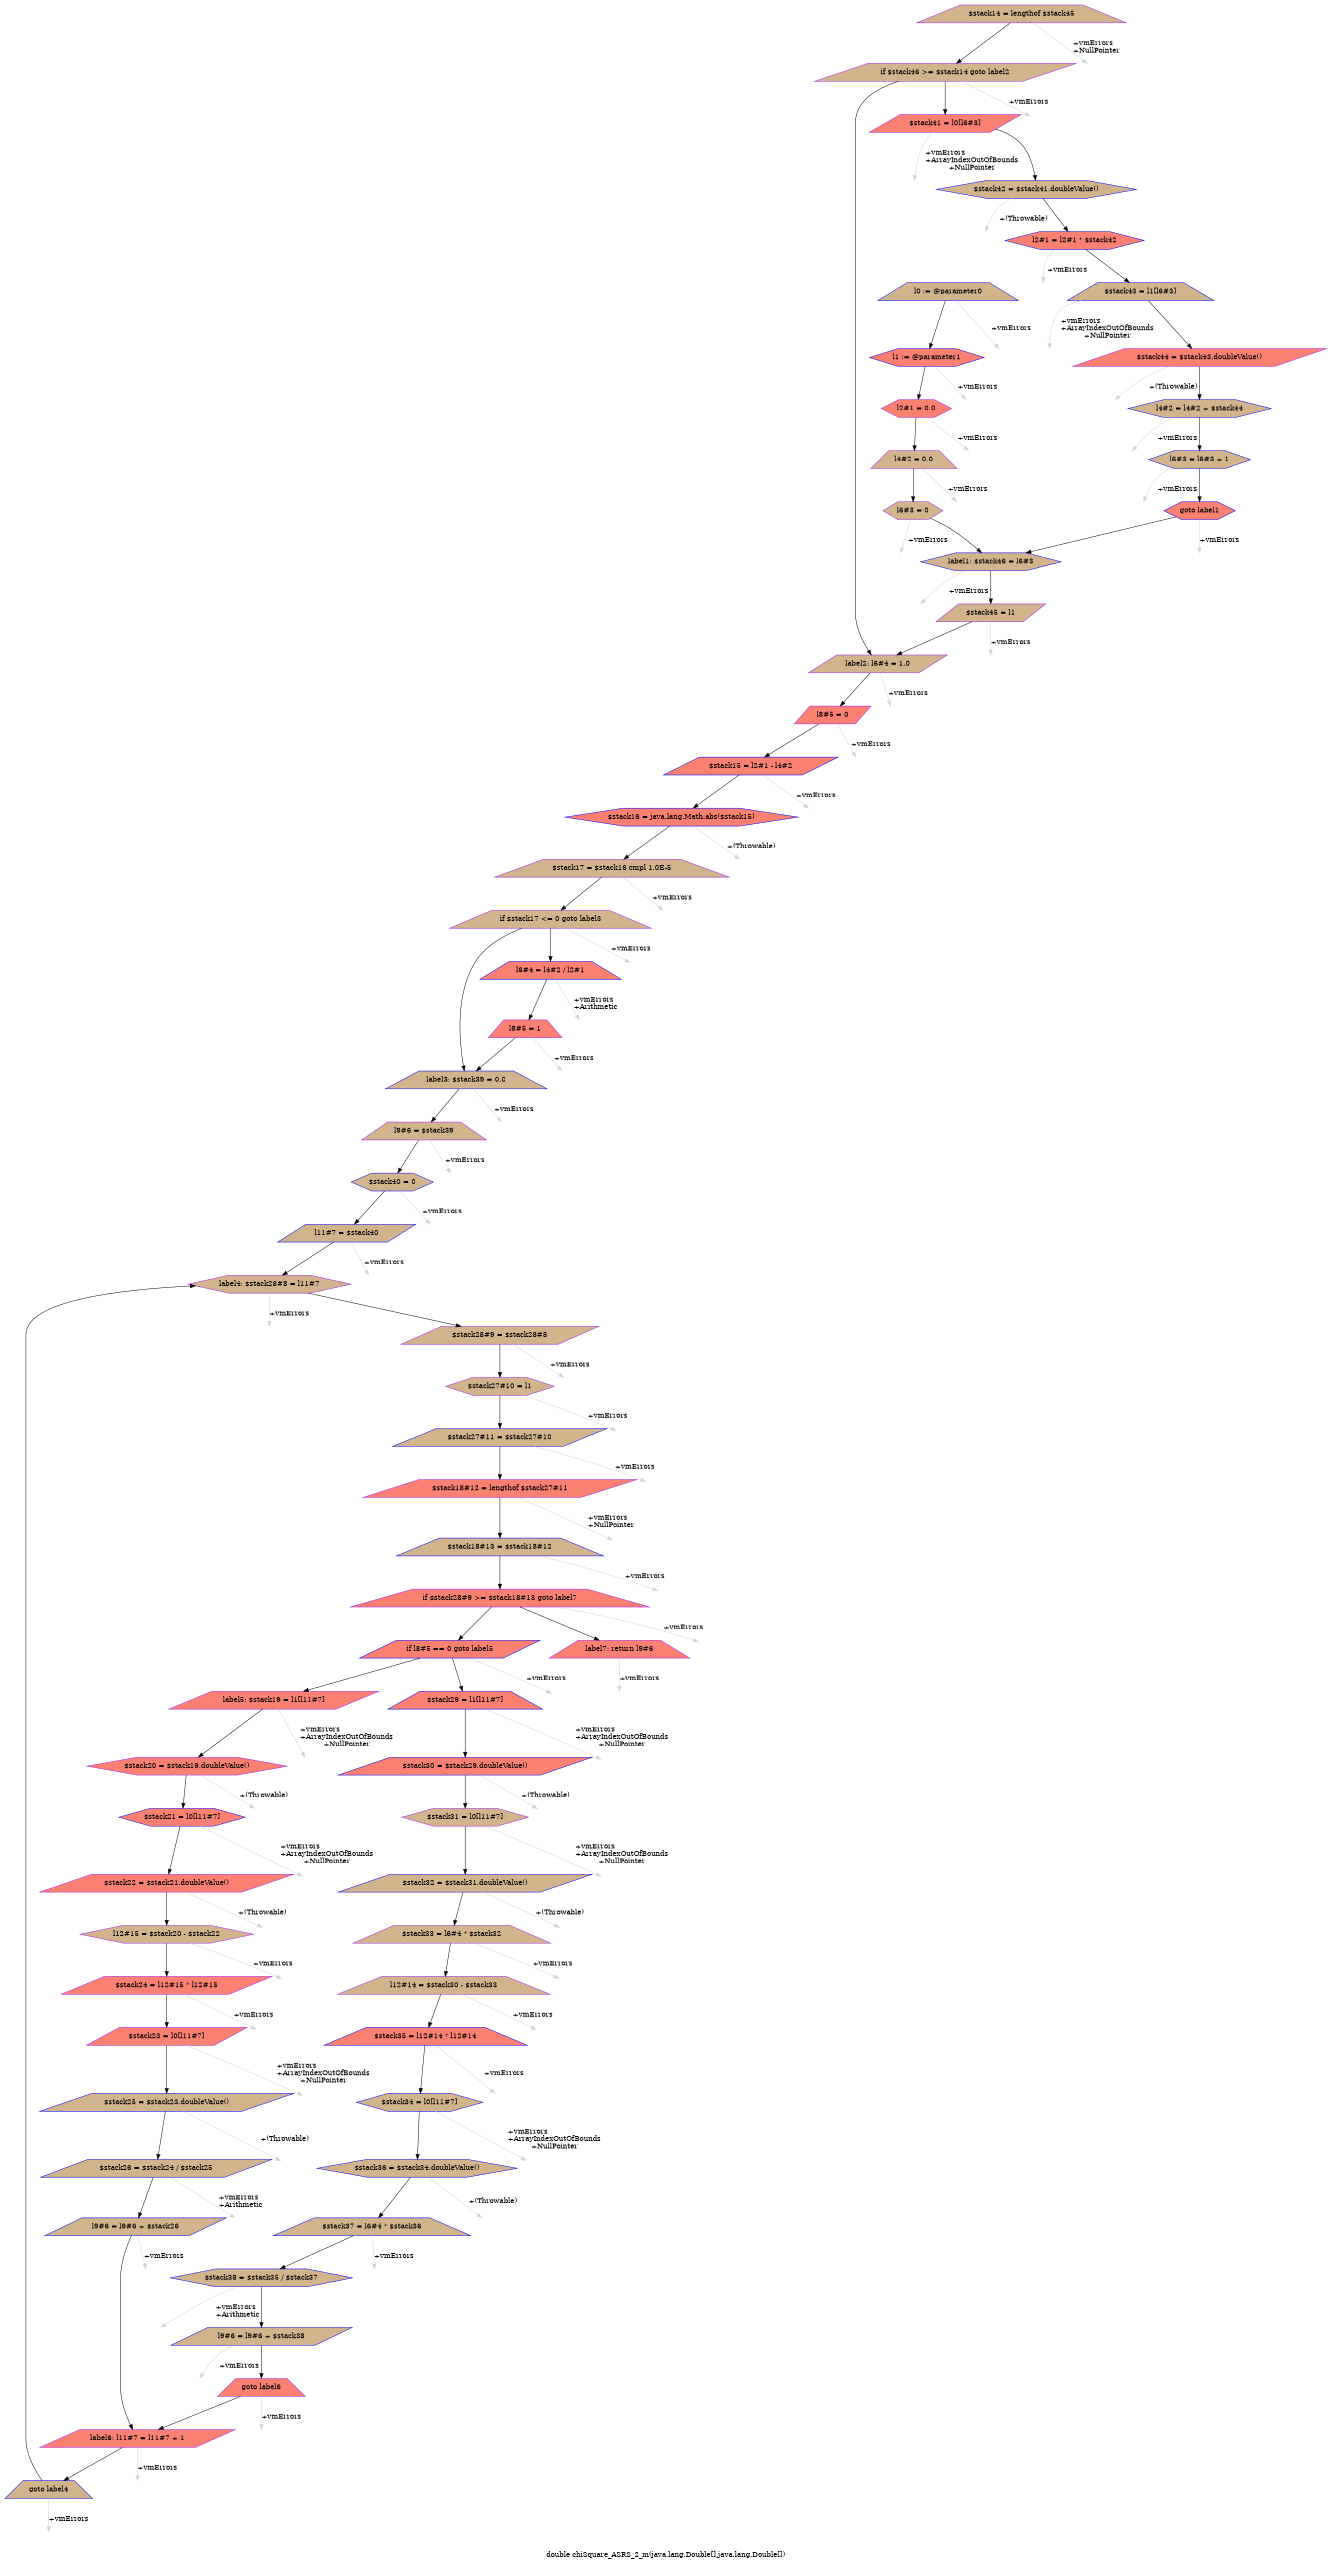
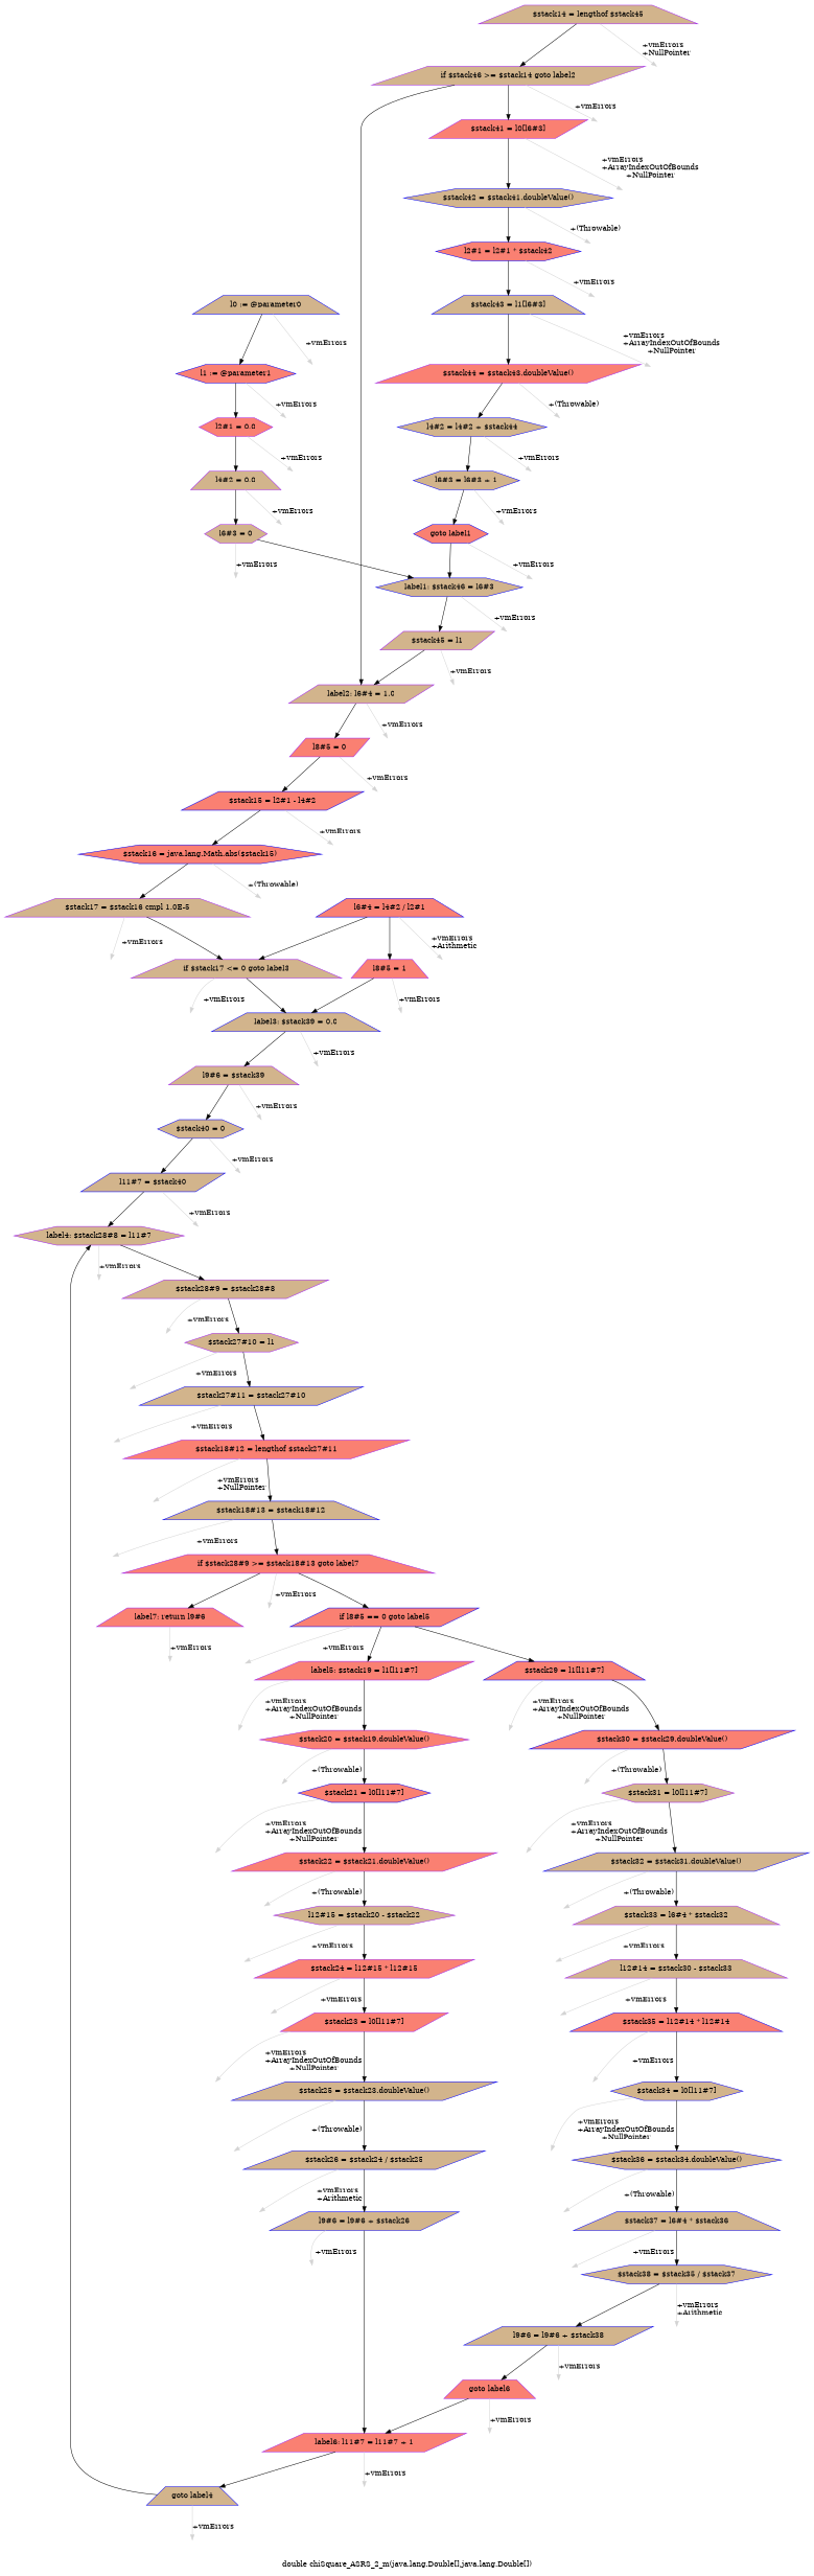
  digraph {
    label="double chiSquare_ASRS_2_m(java.lang.Double[],java.lang.Double[])"
    node [shape=box style=filled]
    edge [color=black]
    n1 [color=blue fillcolor=tan label="l0 := @parameter0" shape=trapezium]
    n2 [color=blue fillcolor=salmon label="l1 := @parameter1" shape=hexagon]
    n3 [label=Esc style=invis]
    n4 [color=purple fillcolor=salmon label="l2#1 = 0.0" shape=hexagon]
    n5 [label=Esc style=invis]
    n6 [color=purple fillcolor=tan label="l4#2 = 0.0" shape=trapezium]
    n7 [label=Esc style=invis]
    n8 [color=purple fillcolor=tan label="l6#3 = 0" shape=hexagon]
    n9 [label=Esc style=invis]
    n10 [color=blue fillcolor=tan label="label1: $stack46 = l6#3" shape=hexagon]
    n11 [label=Esc style=invis]
    n12 [color=purple fillcolor=tan label="$stack45 = l1" shape=parallelogram]
    n13 [label=Esc style=invis]
    n14 [label=Esc style=invis]
    n15 [color=purple fillcolor=tan label="label2: l6#4 = 1.0" shape=parallelogram]
    n16 [color=purple fillcolor=tan label="$stack14 = lengthof $stack45" shape=trapezium]
    n17 [color=purple fillcolor=tan label="if $stack46 >= $stack14 goto label2" shape=parallelogram]
    n18 [label=Esc style=invis]
    n19 [color=purple fillcolor=salmon label="$stack41 = l0[l6#3]" shape=parallelogram]
    n20 [label=Esc style=invis]
    n21 [color=blue fillcolor=tan label="$stack42 = $stack41.doubleValue()" shape=hexagon]
    n22 [label=Esc style=invis]
    n23 [color=purple fillcolor=salmon label="l8#5 = 0" shape=parallelogram]
    n24 [label=Esc style=invis]
    n25 [color=blue fillcolor=salmon label="l2#1 = l2#1 * $stack42" shape=hexagon]
    n26 [label=Esc style=invis]
    n27 [color=blue fillcolor=salmon label="$stack15 = l2#1 - l4#2" shape=parallelogram]
    n28 [label=Esc style=invis]
    n29 [color=blue fillcolor=tan label="$stack43 = l1[l6#3]" shape=trapezium]
    n30 [label=Esc style=invis]
    n31 [color=purple fillcolor=salmon label="$stack44 = $stack43.doubleValue()" shape=parallelogram]
    n32 [label=Esc style=invis]
    n33 [color=blue fillcolor=tan label="l4#2 = l4#2 + $stack44" shape=hexagon]
    n34 [label=Esc style=invis]
    n35 [color=blue fillcolor=tan label="l6#3 = l6#3 + 1" shape=hexagon]
    n36 [label=Esc style=invis]
    n37 [color=blue fillcolor=salmon label="goto label1" shape=hexagon]
    n38 [label=Esc style=invis]
    n39 [label=Esc style=invis]
    n40 [color=blue fillcolor=salmon label="$stack16 = java.lang.Math.abs($stack15)" shape=hexagon]
    n41 [label=Esc style=invis]
    n42 [color=purple fillcolor=tan label="$stack17 = $stack16 cmpl 1.0E-5" shape=trapezium]
    n43 [label=Esc style=invis]
    n44 [color=purple fillcolor=tan label="if $stack17 <= 0 goto label3" shape=trapezium]
    n45 [label=Esc style=invis]
    n46 [color=blue fillcolor=salmon label="l6#4 = l4#2 / l2#1" shape=trapezium]
    n47 [color=blue fillcolor=tan label="label3: $stack39 = 0.0" shape=trapezium]
    n48 [label=Esc style=invis]
    n49 [color=purple fillcolor=salmon label="l8#5 = 1" shape=trapezium]
    n50 [label=Esc style=invis]
    n51 [color=purple fillcolor=tan label="l9#6 = $stack39" shape=trapezium]
    n52 [label=Esc style=invis]
    n53 [label=Esc style=invis]
    n54 [color=blue fillcolor=tan label="$stack40 = 0" shape=hexagon]
    n55 [label=Esc style=invis]
    n56 [color=blue fillcolor=tan label="l11#7 = $stack40" shape=parallelogram]
    n57 [label=Esc style=invis]
    n58 [color=purple fillcolor=tan label="label4: $stack28#8 = l11#7" shape=hexagon]
    n59 [label=Esc style=invis]
    n60 [color=purple fillcolor=tan label="$stack28#9 = $stack28#8" shape=parallelogram]
    n61 [label=Esc style=invis]
    n62 [color=purple fillcolor=tan label="$stack27#10 = l1" shape=hexagon]
    n63 [label=Esc style=invis]
    n64 [color=blue fillcolor=tan label="$stack27#11 = $stack27#10" shape=parallelogram]
    n65 [label=Esc style=invis]
    n66 [color=purple fillcolor=salmon label="$stack18#12 = lengthof $stack27#11" shape=parallelogram]
    n67 [label=Esc style=invis]
    n68 [color=blue fillcolor=tan label="$stack18#13 = $stack18#12" shape=trapezium]
    n69 [label=Esc style=invis]
    n70 [color=purple fillcolor=salmon label="if $stack28#9 >= $stack18#13 goto label7" shape=trapezium]
    n71 [label=Esc style=invis]
    n72 [color=blue fillcolor=salmon label="if l8#5 == 0 goto label5" shape=parallelogram]
    n73 [color=purple fillcolor=salmon label="label7: return l9#6" shape=trapezium]
    n74 [label=Esc style=invis]
    n75 [color=blue fillcolor=salmon label="$stack29 = l1[l11#7]" shape=trapezium]
    n76 [color=purple fillcolor=salmon label="label5: $stack19 = l1[l11#7]" shape=parallelogram]
    n77 [label=Esc style=invis]
    n78 [label=Esc style=invis]
    n79 [color=blue fillcolor=salmon label="$stack30 = $stack29.doubleValue()" shape=parallelogram]
    n80 [label=Esc style=invis]
    n81 [color=purple fillcolor=salmon label="$stack20 = $stack19.doubleValue()" shape=hexagon]
    n82 [label=Esc style=invis]
    n83 [color=purple fillcolor=tan label="$stack31 = l0[l11#7]" shape=hexagon]
    n84 [label=Esc style=invis]
    n85 [color=blue fillcolor=salmon label="$stack21 = l0[l11#7]" shape=hexagon]
    n86 [label=Esc style=invis]
    n87 [color=blue fillcolor=tan label="$stack32 = $stack31.doubleValue()" shape=parallelogram]
    n88 [label=Esc style=invis]
    n89 [color=purple fillcolor=tan label="$stack33 = l6#4 * $stack32" shape=trapezium]
    n90 [label=Esc style=invis]
    n91 [color=purple fillcolor=tan label="l12#14 = $stack30 - $stack33" shape=trapezium]
    n92 [label=Esc style=invis]
    n93 [color=blue fillcolor=salmon label="$stack35 = l12#14 * l12#14" shape=trapezium]
    n94 [label=Esc style=invis]
    n95 [color=blue fillcolor=tan label="$stack34 = l0[l11#7]" shape=hexagon]
    n96 [label=Esc style=invis]
    n97 [color=blue fillcolor=tan label="$stack36 = $stack34.doubleValue()" shape=hexagon]
    n98 [label=Esc style=invis]
    n99 [color=blue fillcolor=tan label="$stack37 = l6#4 * $stack36" shape=trapezium]
    n100 [label=Esc style=invis]
    n101 [color=blue fillcolor=tan label="$stack38 = $stack35 / $stack37" shape=hexagon]
    n102 [label=Esc style=invis]
    n103 [color=blue fillcolor=tan label="l9#6 = l9#6 + $stack38" shape=parallelogram]
    n104 [label=Esc style=invis]
    n105 [color=purple fillcolor=salmon label="goto label6" shape=trapezium]
    n106 [label=Esc style=invis]
    n107 [color=purple fillcolor=salmon label="label6: l11#7 = l11#7 + 1" shape=parallelogram]
    n108 [label=Esc style=invis]
    n109 [color=blue fillcolor=tan label="goto label4" shape=trapezium]
    n110 [label=Esc style=invis]
    n111 [label=Esc style=invis]
    n112 [color=purple fillcolor=salmon label="$stack22 = $stack21.doubleValue()" shape=parallelogram]
    n113 [label=Esc style=invis]
    n114 [color=purple fillcolor=tan label="l12#15 = $stack20 - $stack22" shape=hexagon]
    n115 [label=Esc style=invis]
    n116 [color=purple fillcolor=salmon label="$stack24 = l12#15 * l12#15" shape=parallelogram]
    n117 [label=Esc style=invis]
    n118 [color=purple fillcolor=salmon label="$stack23 = l0[l11#7]" shape=parallelogram]
    n119 [label=Esc style=invis]
    n120 [color=blue fillcolor=tan label="$stack25 = $stack23.doubleValue()" shape=parallelogram]
    n121 [label=Esc style=invis]
    n122 [color=blue fillcolor=tan label="$stack26 = $stack24 / $stack25" shape=parallelogram]
    n123 [label=Esc style=invis]
    n124 [color=blue fillcolor=tan label="l9#6 = l9#6 + $stack26" shape=parallelogram]
    n125 [label=Esc style=invis]
    n126 [label=Esc style=invis]
    n1 -> n2
    n1 -> n3 [color=lightgray label="\l+vmErrors"]
    n2 -> n4
    n2 -> n5 [color=lightgray label="\l+vmErrors"]
    n4 -> n6
    n4 -> n7 [color=lightgray label="\l+vmErrors"]
    n6 -> n8
    n6 -> n9 [color=lightgray label="\l+vmErrors"]
    n8 -> n10
    n8 -> n11 [color=lightgray label="\l+vmErrors"]
    n10 -> n12
    n10 -> n13 [color=lightgray label="\l+vmErrors"]
    n12 -> n14 [color=lightgray label="\l+vmErrors"]
    n12 -> n15
    n15 -> n23
    n15 -> n24 [color=lightgray label="\l+vmErrors"]
    n16 -> n17
    n16 -> n18 [color=lightgray label="\l+vmErrors\l+NullPointer"]
    n17 -> n15
    n17 -> n19
    n17 -> n20 [color=lightgray label="\l+vmErrors"]
    n19 -> n21
    n19 -> n22 [color=lightgray label="\l+vmErrors\l+ArrayIndexOutOfBounds\l+NullPointer"]
    n21 -> n25
    n21 -> n26 [color=lightgray label="\l+(Throwable)"]
    n23 -> n27
    n23 -> n28 [color=lightgray label="\l+vmErrors"]
    n25 -> n29
    n25 -> n30 [color=lightgray label="\l+vmErrors"]
    n27 -> n40
    n27 -> n41 [color=lightgray label="\l+vmErrors"]
    n29 -> n31
    n29 -> n32 [color=lightgray label="\l+vmErrors\l+ArrayIndexOutOfBounds\l+NullPointer"]
    n31 -> n33
    n31 -> n34 [color=lightgray label="\l+(Throwable)"]
    n33 -> n35
    n33 -> n36 [color=lightgray label="\l+vmErrors"]
    n35 -> n37
    n35 -> n38 [color=lightgray label="\l+vmErrors"]
    n37 -> n10
    n37 -> n39 [color=lightgray label="\l+vmErrors"]
    n40 -> n42
    n40 -> n43 [color=lightgray label="\l+(Throwable)"]
    n42 -> n44
    n42 -> n45 [color=lightgray label="\l+vmErrors"]
-   n44 -> n46
+   n46 -> n44
    n44 -> n47
    n44 -> n48 [color=lightgray label="\l+vmErrors"]
    n46 -> n49
    n46 -> n50 [color=lightgray label="\l+vmErrors\l+Arithmetic"]
    n47 -> n51
    n47 -> n52 [color=lightgray label="\l+vmErrors"]
    n49 -> n47
    n49 -> n53 [color=lightgray label="\l+vmErrors"]
    n51 -> n54
    n51 -> n55 [color=lightgray label="\l+vmErrors"]
    n54 -> n56
    n54 -> n57 [color=lightgray label="\l+vmErrors"]
    n56 -> n58
    n56 -> n59 [color=lightgray label="\l+vmErrors"]
    n58 -> n60
    n58 -> n61 [color=lightgray label="\l+vmErrors"]
    n60 -> n62
    n60 -> n63 [color=lightgray label="\l+vmErrors"]
    n62 -> n64
    n62 -> n65 [color=lightgray label="\l+vmErrors"]
    n64 -> n66
    n64 -> n67 [color=lightgray label="\l+vmErrors"]
    n66 -> n68
    n66 -> n69 [color=lightgray label="\l+vmErrors\l+NullPointer"]
    n68 -> n70
    n68 -> n71 [color=lightgray label="\l+vmErrors"]
    n70 -> n72
    n70 -> n73
    n70 -> n74 [color=lightgray label="\l+vmErrors"]
    n72 -> n75
    n72 -> n76
    n72 -> n77 [color=lightgray label="\l+vmErrors"]
    n73 -> n78 [color=lightgray label="\l+vmErrors"]
    n75 -> n79
    n75 -> n80 [color=lightgray label="\l+vmErrors\l+ArrayIndexOutOfBounds\l+NullPointer"]
    n76 -> n81
    n76 -> n82 [color=lightgray label="\l+vmErrors\l+ArrayIndexOutOfBounds\l+NullPointer"]
    n79 -> n83
    n79 -> n84 [color=lightgray label="\l+(Throwable)"]
    n81 -> n85
    n81 -> n86 [color=lightgray label="\l+(Throwable)"]
    n83 -> n87
    n83 -> n88 [color=lightgray label="\l+vmErrors\l+ArrayIndexOutOfBounds\l+NullPointer"]
    n85 -> n112
    n85 -> n113 [color=lightgray label="\l+vmErrors\l+ArrayIndexOutOfBounds\l+NullPointer"]
    n87 -> n89
    n87 -> n90 [color=lightgray label="\l+(Throwable)"]
    n89 -> n91
    n89 -> n92 [color=lightgray label="\l+vmErrors"]
    n91 -> n93
    n91 -> n94 [color=lightgray label="\l+vmErrors"]
    n93 -> n95
    n93 -> n96 [color=lightgray label="\l+vmErrors"]
    n95 -> n97
    n95 -> n98 [color=lightgray label="\l+vmErrors\l+ArrayIndexOutOfBounds\l+NullPointer"]
    n97 -> n99
    n97 -> n100 [color=lightgray label="\l+(Throwable)"]
    n99 -> n101
    n99 -> n102 [color=lightgray label="\l+vmErrors"]
    n101 -> n103
    n101 -> n104 [color=lightgray label="\l+vmErrors\l+Arithmetic"]
    n103 -> n105
    n103 -> n106 [color=lightgray label="\l+vmErrors"]
    n105 -> n107
    n105 -> n108 [color=lightgray label="\l+vmErrors"]
    n107 -> n109
    n107 -> n110 [color=lightgray label="\l+vmErrors"]
    n109 -> n58
    n109 -> n111 [color=lightgray label="\l+vmErrors"]
    n112 -> n114
    n112 -> n115 [color=lightgray label="\l+(Throwable)"]
    n114 -> n116
    n114 -> n117 [color=lightgray label="\l+vmErrors"]
    n116 -> n118
    n116 -> n119 [color=lightgray label="\l+vmErrors"]
    n118 -> n120
    n118 -> n121 [color=lightgray label="\l+vmErrors\l+ArrayIndexOutOfBounds\l+NullPointer"]
    n120 -> n122
    n120 -> n123 [color=lightgray label="\l+(Throwable)"]
    n122 -> n124
    n122 -> n125 [color=lightgray label="\l+vmErrors\l+Arithmetic"]
    n124 -> n107
    n124 -> n126 [color=lightgray label="\l+vmErrors"]
  }
